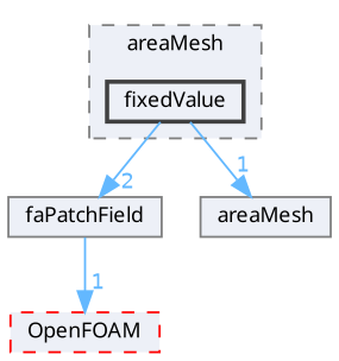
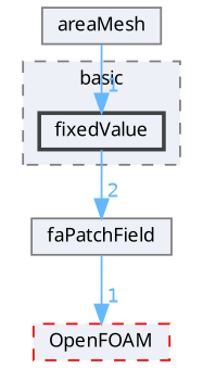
  digraph {
    compound=true
    fontname="Noto Sans"
    node [color=grey50 fillcolor="#edf0f7" fontname="Noto Sans" fontsize=10 shape=box style=filled]
    edge [color=steelblue1 fontcolor=steelblue1 fontname="Noto Sans" fontsize=10 headlabel=1 labeldistance=1.5 labelfontname=Helvetica labelfontsize=10]
    n1 [color=grey25 height=0.2 label=fixedValue style="filled,bold" width=0.4]
    n2 [height=0.2 label=faPatchField width=0.4]
    n3 [height=0.2 label=areaMesh width=0.4]
    n4 [color=red height=0.2 label=OpenFOAM style="filled,dashed" width=0.4]
    subgraph cluster_1 {
      bgcolor="#edf0f7"
      fontsize=10
-     label=areaMesh
+     label=basic
      pencolor=grey50
      style="filled,dashed"
      n1
    }
    n1 -> n2 [headlabel=2]
-   n1 -> n3
+   n3 -> n1
    n2 -> n4
  }
